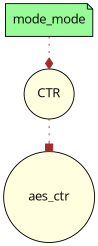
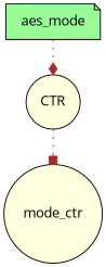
  strict digraph {
    fontname="Open Sans"
    node [complexity=3 fillcolor=lightyellow fontname="Open Sans" importance=0.0201214728472 rank=0.00670715761573 shape=circle style=filled]
    edge [color=brown fontname="Open Sans" style=dotted]
-   mode_ctr [complexity=0 importance=0.0128044765324 rank=0.0 label=aes_ctr]
-   aes_mode [fillcolor=palegreen shape=note label=mode_mode]
+   mode_ctr [complexity=0 importance=0.0128044765324 rank=0.0]
+   aes_mode [fillcolor=palegreen shape=note]
    CTR
    aes_mode -> CTR [arrowhead=diamond]
    CTR -> mode_ctr [arrowhead=box]
  }
